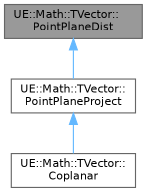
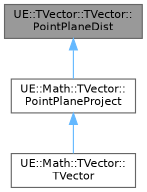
  digraph {
    rankdir=TB
    node [color=grey40 fillcolor=white fontname=Helvetica fontsize=10 shape=box style=filled]
    edge [color=steelblue1 dir=back fontname=Helvetica fontsize=10 labelfontname=Helvetica labelfontsize=10 style=solid]
-   n1 [color=gray40 fillcolor=grey60 fontcolor=black height=0.2 label="UE::Math::TVector::\lPointPlaneDist" width=0.4]
+   n1 [color=gray40 fillcolor=grey60 fontcolor=black height=0.2 label="UE::TVector::TVector::\lPointPlaneDist" width=0.4]
    n2 [height=0.2 label="UE::Math::TVector::\lPointPlaneProject" width=0.4]
-   n3 [height=0.2 label="UE::Math::TVector::\lCoplanar" width=0.4]
+   n3 [height=0.2 label="UE::Math::TVector::\lTVector" width=0.4]
    n1 -> n2
    n2 -> n3
  }
